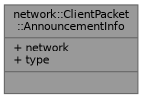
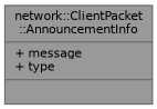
  digraph {
-   n1 [color=gray40 fillcolor=grey60 fontcolor=black fontname=Helvetica fontsize=10 height=0.2 label="{network::ClientPacket\l::AnnouncementInfo\n|+ network\l+ type\l|}" shape=record style=filled width=0.4]
+   n1 [color=gray40 fillcolor=grey60 fontcolor=black fontname=Helvetica fontsize=10 height=0.2 label="{network::ClientPacket\l::AnnouncementInfo\n|+ message\l+ type\l|}" shape=record style=filled width=0.4]
  }
